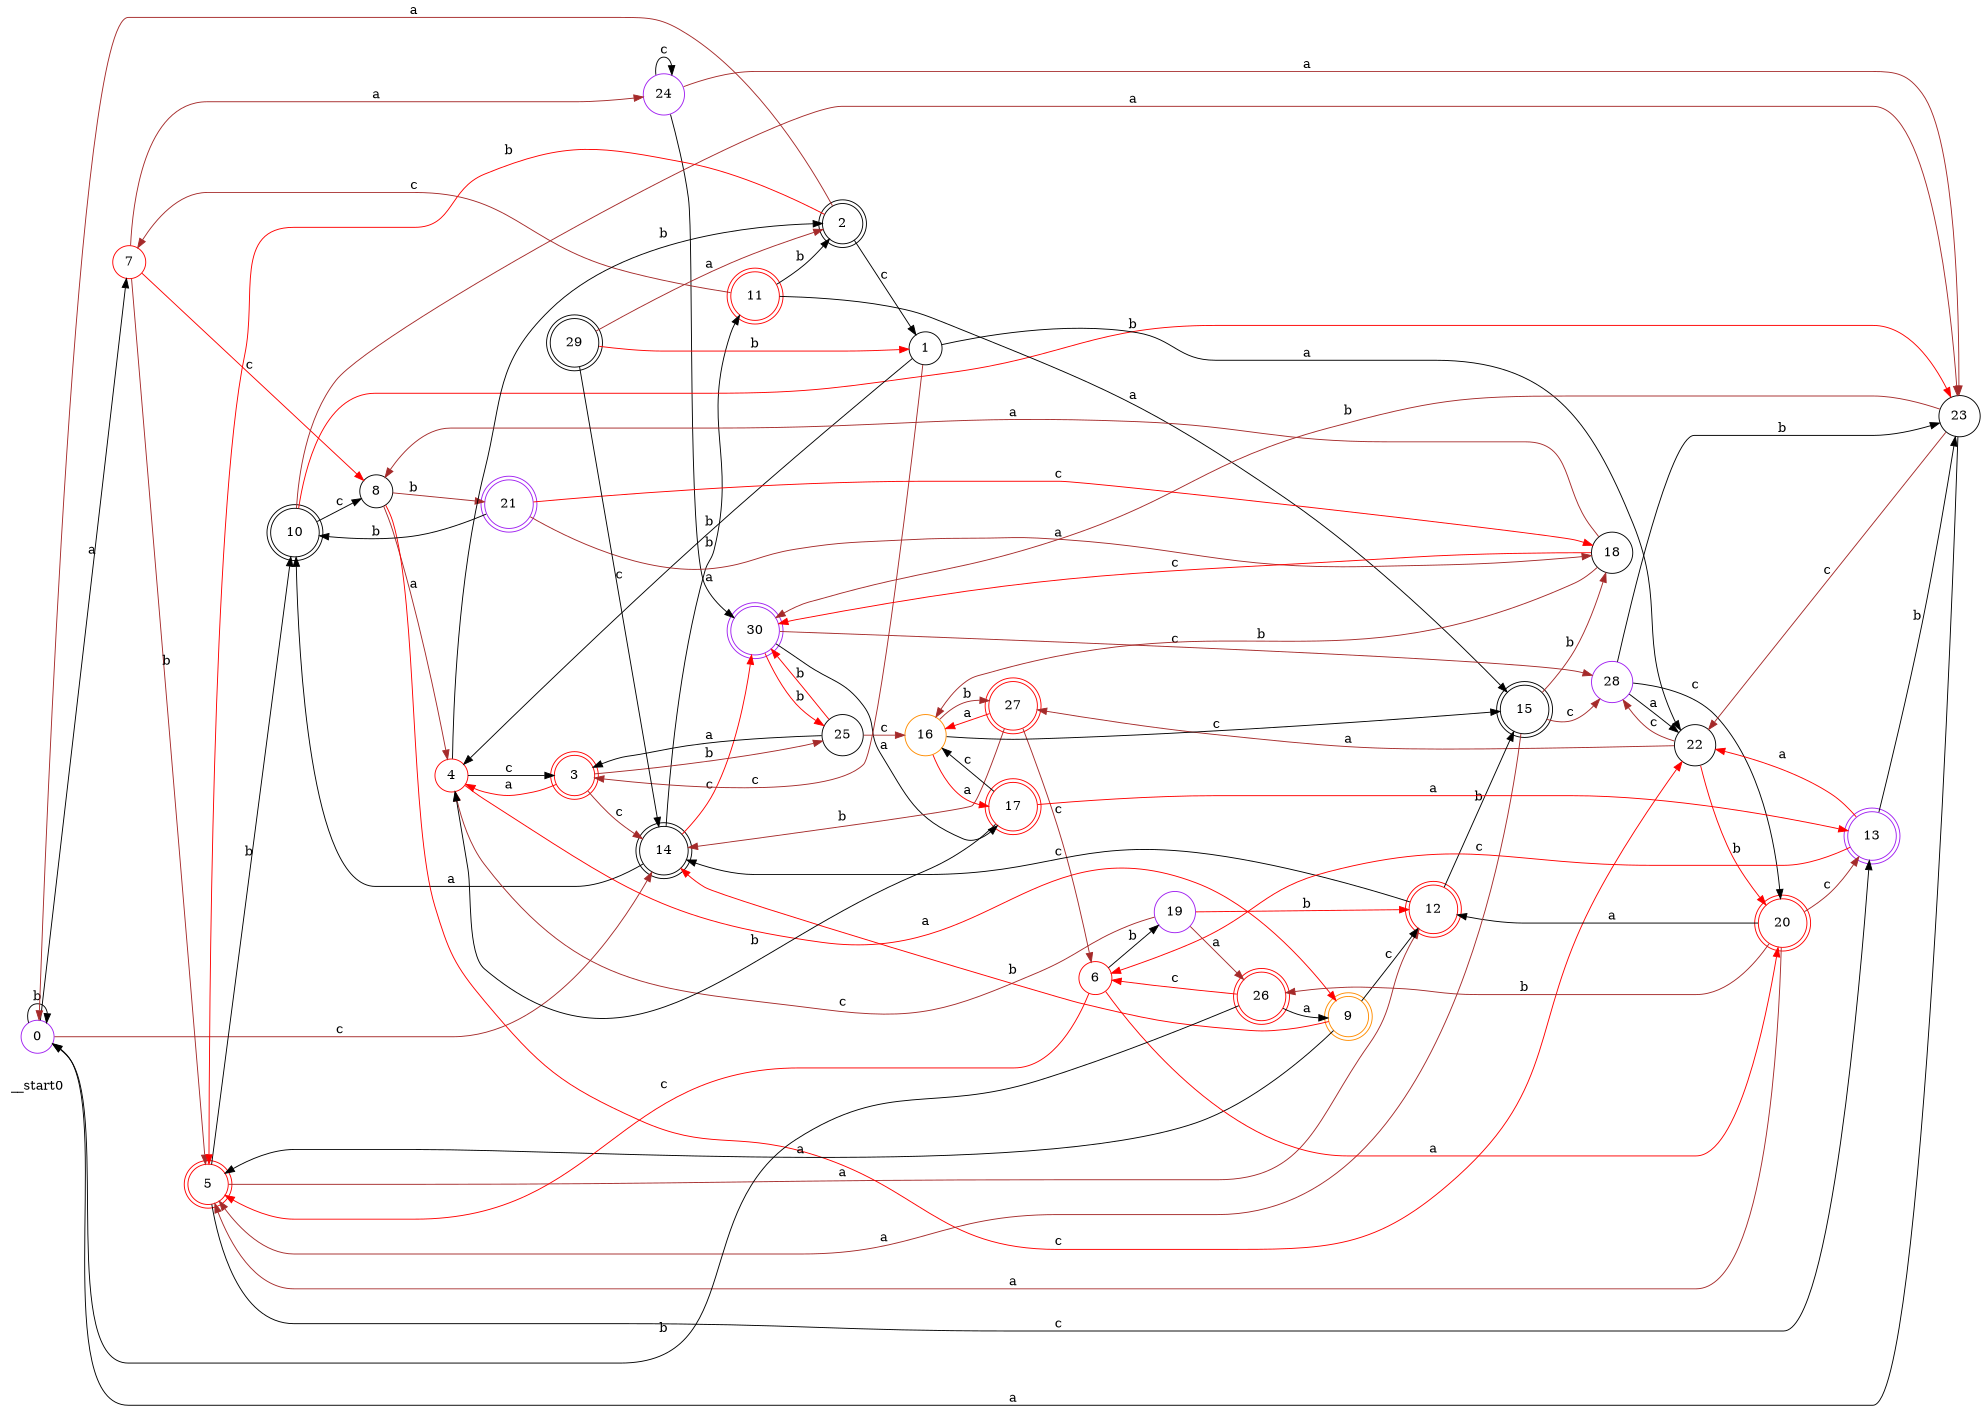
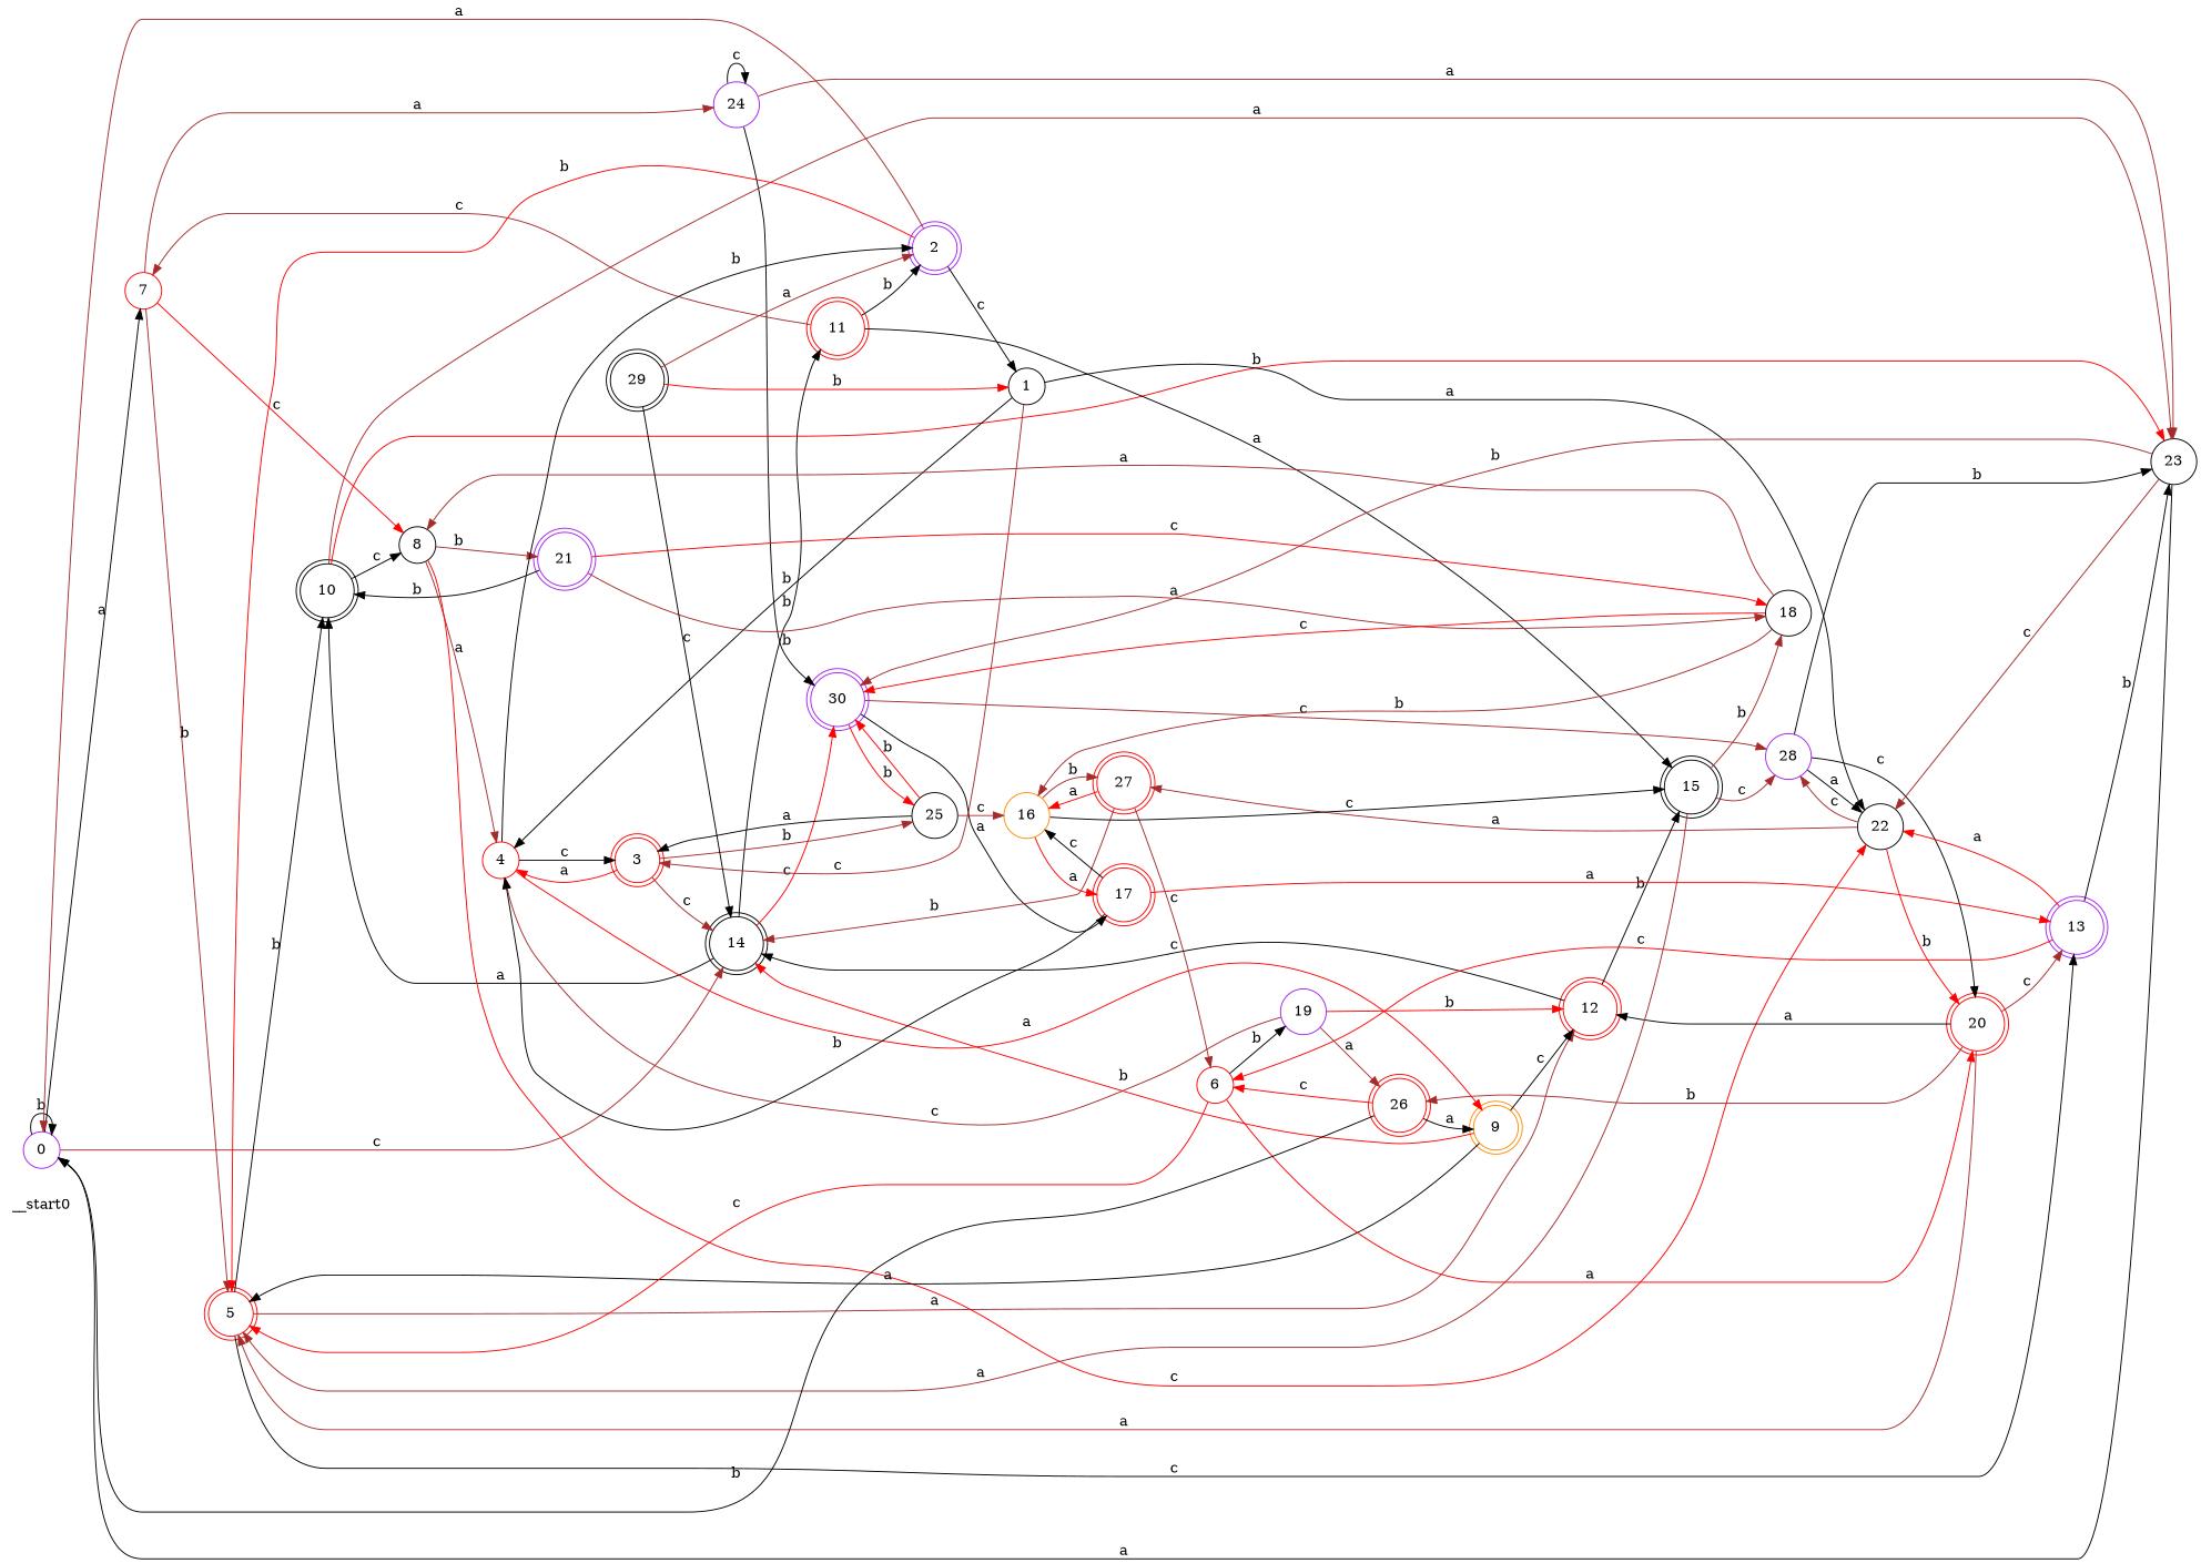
  digraph {
    rankdir=LR
    node [color=red shape=doublecircle fillcolor=white style="rounded,filled"]
    edge [color=black]
    __start0 [shape=none fillcolor="" style=""]
    n2 [color=purple label=0 shape=circle style=filled]
    n3 [label=7 shape=circle style=filled]
    n4 [color=black label=14]
    n5 [label=5]
    n6 [color=black label=8 shape=circle style=filled]
    n7 [color=purple label=24 shape=circle style=filled]
    n8 [color=black label=10]
    n9 [label=11]
    n10 [color=purple label=30]
    n11 [color=black label=1 shape=circle style=filled]
    n12 [label=3]
    n13 [label=4 shape=circle style=filled]
    n14 [color=black label=22 shape=circle style=filled]
    n15 [color=black label=25 shape=circle style=filled]
-   n16 [color=black label=2]
+   n16 [color=purple label=2]
    n17 [color=darkorange label=9]
    n18 [label=20]
    n19 [color=purple label=28 shape=circle style=filled]
    n20 [label=27]
    n21 [label=12]
    n22 [color=purple label=13]
    n23 [color=darkorange label=16 shape=circle style=filled]
    n24 [color=black label=23 shape=circle style=filled]
    n25 [color=black label=15]
    n26 [label=6 shape=circle style=filled]
    n27 [color=purple label=19 shape=circle style=filled]
    n28 [label=26]
    n29 [color=purple label=21]
    n30 [color=black label=18 shape=circle style=filled]
    n31 [label=17]
    n32 [color=black label=29]
    n2 -> n2 [label=b]
    n2 -> n3 [label=a]
    n2 -> n4 [color=brown label=c]
    n3 -> n5 [color=brown label=b]
    n3 -> n6 [color=red label=c]
    n3 -> n7 [color=brown label=a]
    n4 -> n8 [label=a]
    n4 -> n9 [label=b]
    n4 -> n10 [color=red label=c]
    n5 -> n8 [label=b]
    n5 -> n21 [color=brown label=a]
    n5 -> n22 [label=c]
    n6 -> n13 [color=brown label=a]
    n6 -> n14 [color=red label=c]
    n6 -> n29 [color=brown label=b]
    n7 -> n7 [label=c]
-   n7 -> n10 [label=a]
+   n7 -> n10 [label=b]
    n7 -> n24 [color=brown label=a]
    n8 -> n6 [label=c]
    n8 -> n24 [color=brown label=a]
    n8 -> n24 [color=red label=b]
    n9 -> n3 [color=brown label=c]
    n9 -> n16 [label=b]
    n9 -> n25 [label=a]
    n10 -> n15 [color=red label=b]
    n10 -> n19 [color=brown label=c]
    n10 -> n31 [label=a]
    n11 -> n12 [color=brown label=c]
    n11 -> n13 [label=b]
    n11 -> n14 [label=a]
    n12 -> n4 [color=brown label=c]
    n12 -> n13 [color=red label=a]
    n12 -> n15 [color=brown label=b]
    n13 -> n12 [label=c]
    n13 -> n16 [label=b]
    n13 -> n17 [color=red label=a]
    n14 -> n18 [color=red label=b]
    n14 -> n19 [color=brown label=c]
    n14 -> n20 [color=brown label=a]
    n15 -> n10 [color=red label=b]
    n15 -> n12 [label=a]
    n15 -> n23 [color=brown label=c]
    n16 -> n2 [color=brown label=a]
    n16 -> n5 [color=red label=b]
    n16 -> n11 [label=c]
    n17 -> n4 [color=red label=b]
    n17 -> n5 [label=a]
    n17 -> n21 [label=c]
    n18 -> n5 [color=brown label=a]
    n18 -> n21 [label=a]
    n18 -> n22 [color=brown label=c]
    n18 -> n28 [color=brown label=b]
    n19 -> n14 [label=a]
    n19 -> n18 [label=c]
    n19 -> n24 [label=b]
    n20 -> n4 [color=brown label=b]
    n20 -> n23 [color=red label=a]
    n20 -> n26 [color=brown label=c]
    n21 -> n4 [label=c]
    n21 -> n25 [label=b]
    n22 -> n14 [color=red label=a]
    n22 -> n24 [label=b]
    n22 -> n26 [color=red label=c]
    n23 -> n20 [color=brown label=b]
    n23 -> n25 [label=c]
    n23 -> n31 [color=red label=a]
    n24 -> n2 [label=a]
    n24 -> n10 [color=brown label=b]
    n24 -> n14 [color=brown label=c]
    n25 -> n5 [color=brown label=a]
    n25 -> n19 [color=brown label=c]
    n25 -> n30 [color=brown label=b]
    n26 -> n5 [color=red label=c]
    n26 -> n18 [color=red label=a]
    n26 -> n27 [label=b]
    n27 -> n13 [color=brown label=c]
    n27 -> n21 [color=red label=b]
    n27 -> n28 [color=brown label=a]
    n28 -> n2 [label=b]
    n28 -> n17 [label=a]
    n28 -> n26 [color=red label=c]
    n29 -> n8 [label=b]
    n29 -> n30 [color=brown label=a]
    n29 -> n30 [color=red label=c]
    n30 -> n6 [color=brown label=a]
    n30 -> n10 [color=red label=c]
    n30 -> n23 [color=brown label=b]
    n31 -> n13 [label=b]
    n31 -> n22 [color=red label=a]
    n31 -> n23 [label=c]
    n32 -> n4 [label=c]
    n32 -> n11 [color=red label=b]
    n32 -> n16 [color=brown label=a]
  }
